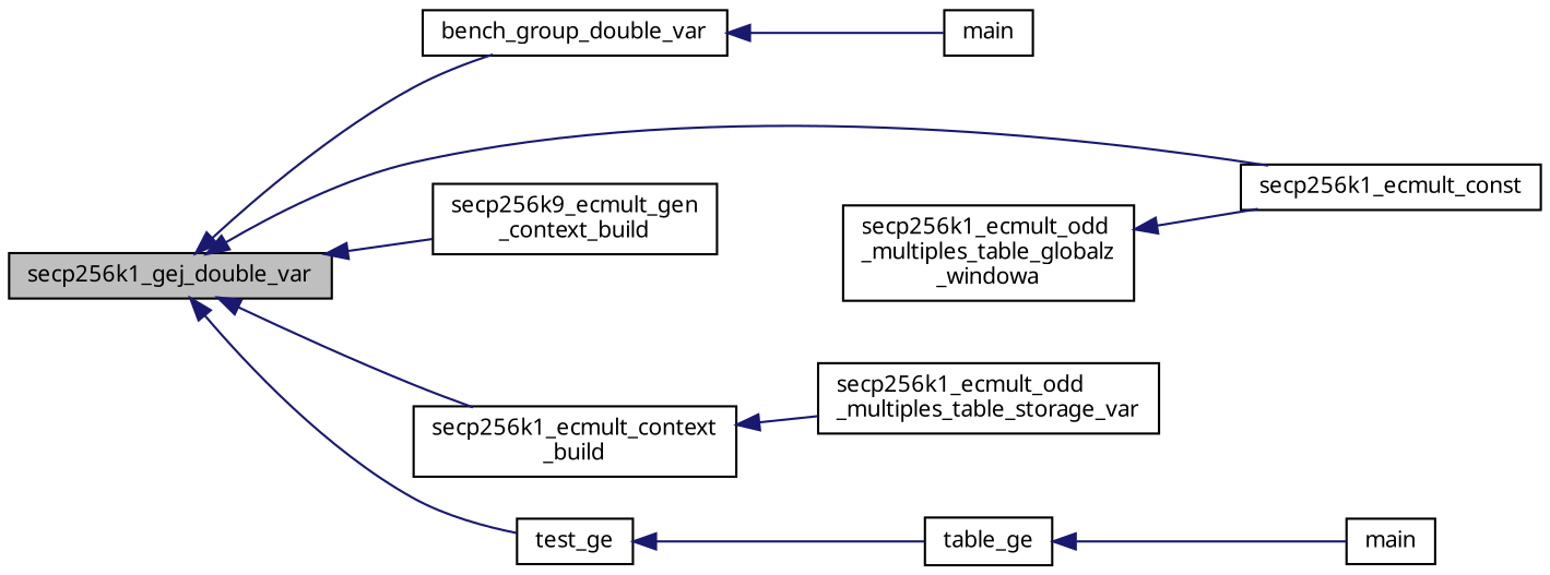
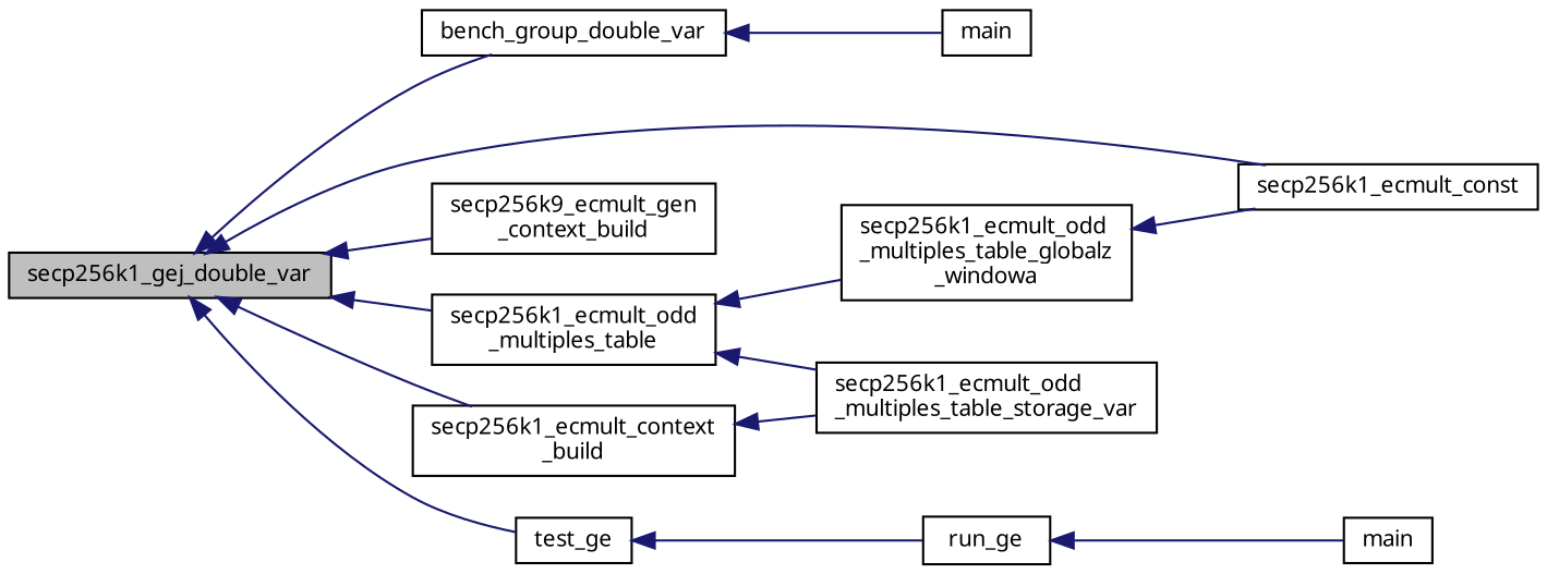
  digraph {
    fontname="Noto Sans"
    rankdir=LR
    node [color=black fillcolor=white fontname="Noto Sans" fontsize=10 shape=record style=filled]
    edge [color=midnightblue dir=back fontname="Noto Sans" fontsize=10 labelfontname=Helvetica labelfontsize=10 style=solid]
    n1 [fillcolor=grey75 fontcolor=black height=0.2 label=secp256k1_gej_double_var width=0.4]
    n2 [height=0.2 label=bench_group_double_var width=0.4]
    n3 [height=0.2 label=secp256k1_ecmult_const width=0.4]
    n4 [height=0.2 label="secp256k9_ecmult_gen\l_context_build" width=0.4]
+   n5 [height=0.2 label="secp256k1_ecmult_odd\l_multiples_table" width=0.4]
    n6 [height=0.2 label="secp256k1_ecmult_context\l_build" width=0.4]
    n7 [height=0.2 label=test_ge width=0.4]
    n8 [height=0.2 label=main width=0.4]
    n9 [height=0.2 label="secp256k1_ecmult_odd\l_multiples_table_globalz\l_windowa" width=0.4]
    n10 [height=0.2 label="secp256k1_ecmult_odd\l_multiples_table_storage_var" width=0.4]
-   n11 [height=0.2 label=table_ge width=0.4]
+   n11 [height=0.2 label=run_ge width=0.4]
    n12 [height=0.2 label=main width=0.4]
    n1 -> n2
    n1 -> n3
    n1 -> n4
+   n1 -> n5
    n1 -> n6
    n1 -> n7
    n2 -> n8
+   n5 -> n9
+   n5 -> n10
    n6 -> n10
    n7 -> n11
    n9 -> n3
    n11 -> n12
  }
